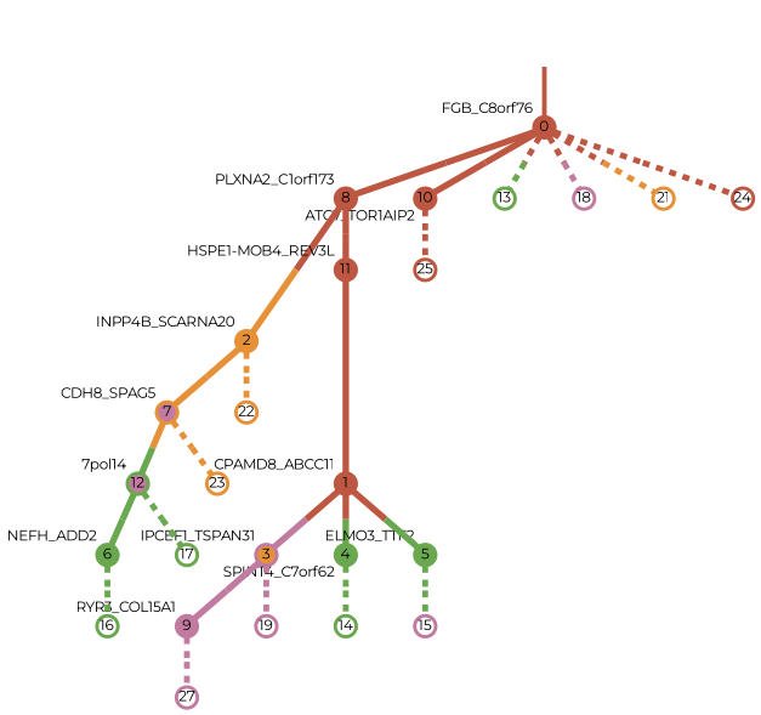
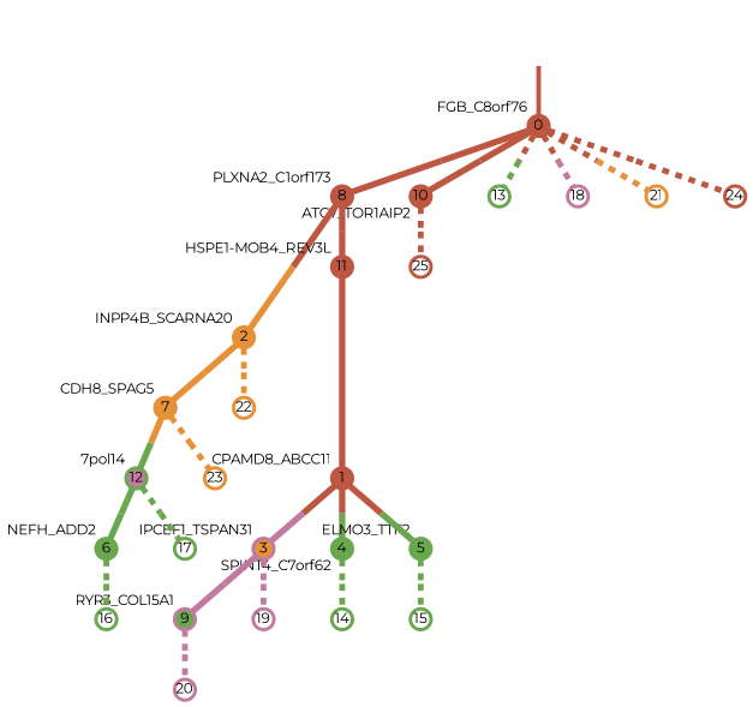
  strict digraph {
    fontname=Montserrat
    forcelabels=true
    nodesep=0.7
    rankdir=TB
    ranksep=0.6
    splines=false
    node [color="#6aa84fff" fillcolor="#6aa84fff" fixedsize=true fontname=Montserrat fontsize="12pt" penwidth=3 shape=circle style=filled]
    edge [arrowsize=0 color="#be5742ff;0.5:#be5742ff" fontname=Montserrat minlen=1.0231481790542603 penwidth=5 style=solid]
    0 [color="#be5742ff" fillcolor="#be5742ff" height=0.25 xlabel=FGB_C8orf76]
    8 [color="#be5742ff" fillcolor="#be5742ff" height=0.25 xlabel=PLXNA2_C1orf173]
    10 [color="#be5742ff" fillcolor="#be5742ff" height=0.25 xlabel=ATG7_TOR1AIP2]
    13 [height=0.25 style=solid]
    18 [color="#c27ba0ff" fillcolor="#c27ba0ff" height=0.25 style=solid]
    21 [color="#e69138ff" fillcolor="#e69138ff" height=0.25 style=solid]
    24 [color="#be5742ff" fillcolor="#be5742ff" height=0.25 style=solid]
    2 [color="#e69138ff" fillcolor="#e69138ff" height=0.25 xlabel=INPP4B_SCARNA20]
    11 [color="#be5742ff" fillcolor="#be5742ff" height=0.25 xlabel="HSPE1-MOB4_REV3L"]
    25 [color="#be5742ff" fillcolor="#be5742ff" height=0.25 style=solid]
-   7 [color="#e69138ff" fillcolor="#c27ba0ff" height=0.25 xlabel=CDH8_SPAG5]
+   7 [color="#e69138ff" fillcolor="#e69138ff" height=0.25 xlabel=CDH8_SPAG5]
    22 [color="#e69138ff" fillcolor="#e69138ff" height=0.25 style=solid]
    1 [color="#be5742ff" fillcolor="#be5742ff" height=0.25 xlabel=CPAMD8_ABCC11]
    3 [color="#c27ba0ff" fillcolor="#e69138ff" height=0.25 xlabel=IPCEF1_TSPAN31]
    4 [height=0.25 xlabel=SPINT4_C7orf62]
    5 [height=0.25 xlabel=ELMO3_TTF2]
-   9 [color="#c27ba0ff" fillcolor="#c27ba0ff" height=0.25 xlabel=RYR3_COL15A1]
+   9 [color="#c27ba0ff" height=0.25 xlabel=RYR3_COL15A1]
    19 [color="#c27ba0ff" fillcolor="#c27ba0ff" height=0.25 style=solid]
    14 [height=0.25 style=solid]
-   15 [color="#c27ba0ff" height=0.25 style=solid]
-   20 [color="#c27ba0ff" fillcolor="#c27ba0ff" height=0.25 style=solid label=27]
+   15 [height=0.25 style=solid]
+   20 [color="#c27ba0ff" fillcolor="#c27ba0ff" height=0.25 style=solid]
    12 [fillcolor="#c27ba0ff" height=0.25 xlabel="7pol14"]
    23 [color="#e69138ff" fillcolor="#e69138ff" height=0.25 style=solid]
    6 [height=0.25 xlabel=NEFH_ADD2]
    17 [height=0.25 style=solid]
    16 [height=0.25 style=solid]
    normal [style=invis xlabel=FGB_C8orf76 color="" fillcolor="" fixedsize="" fontsize="" shape=""]
    0 -> 8 [minlen=1.0833333730697632 penwidth=5.5]
    0 -> 10 [minlen=1.064814805984497 penwidth=5.5]
    0 -> 13 [color="#be5742ff;0.5:#6aa84fff" style=dashed]
    0 -> 18 [color="#be5742ff;0.5:#c27ba0ff" style=dashed]
    0 -> 21 [color="#be5742ff;0.5:#e69138ff" style=dashed]
    0 -> 24 [style=dashed]
    8 -> 2 [color="#be5742ff;0.5:#e69138ff" minlen=2.2962961196899414 penwidth=5.5]
    8 -> 11 [minlen=1.0462963581085205 penwidth=5.5]
    10 -> 25 [style=dashed]
    2 -> 7 [color="#e69138ff;0.5:#e69138ff" minlen=1.1481481790542603 penwidth=5.5]
    2 -> 22 [color="#e69138ff;0.5:#e69138ff" style=dashed]
    11 -> 1 [minlen=3.0 penwidth=5.5]
    7 -> 12 [color="#e69138ff;0.5:#6aa84fff" penwidth=5.5]
    7 -> 23 [color="#e69138ff;0.5:#e69138ff" style=dashed]
    1 -> 3 [color="#be5742ff;0.5:#c27ba0ff" minlen=1.75 penwidth=5.5]
    1 -> 4 [color="#be5742ff;0.5:#6aa84fff" minlen=1.6388888359069824 penwidth=5.5]
    1 -> 5 [color="#be5742ff;0.5:#6aa84fff" minlen=1.3796296119689941 penwidth=5.5]
    3 -> 9 [color="#c27ba0ff;0.5:#c27ba0ff" minlen=1.0740740299224854 penwidth=5.5]
    3 -> 19 [color="#c27ba0ff;0.5:#c27ba0ff" style=dashed]
    4 -> 14 [color="#6aa84fff;0.5:#6aa84fff" style=dashed]
    5 -> 15 [color="#6aa84fff;0.5:#6aa84fff" style=dashed]
    9 -> 20 [color="#c27ba0ff;0.5:#c27ba0ff" style=dashed]
    12 -> 6 [color="#6aa84fff;0.5:#6aa84fff" minlen=1.185185194015503 penwidth=5.5]
    12 -> 17 [color="#6aa84fff;0.5:#6aa84fff" style=dashed]
    6 -> 16 [color="#6aa84fff;0.5:#6aa84fff" style=dashed]
    normal -> 0 [color="#be5742ff" penwidth=4 minlen=""]
  }
